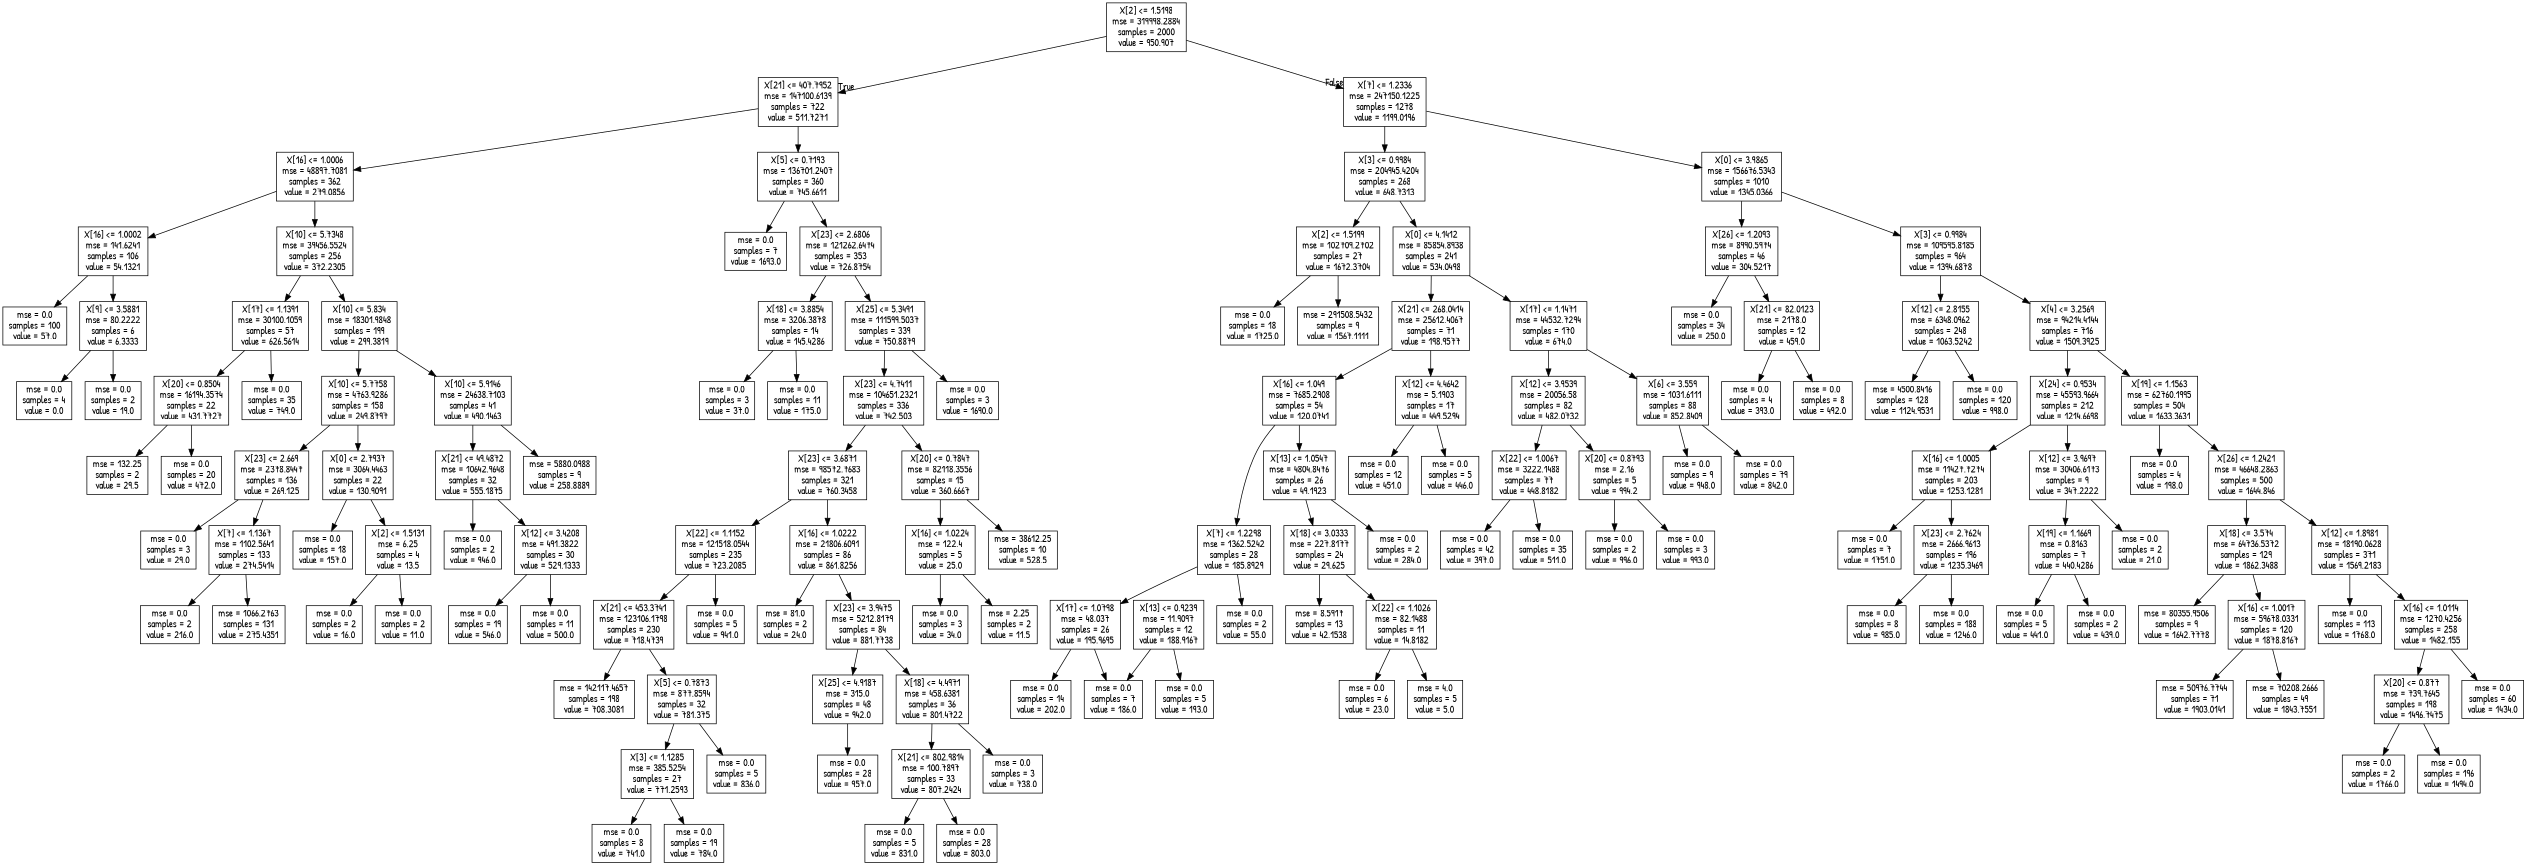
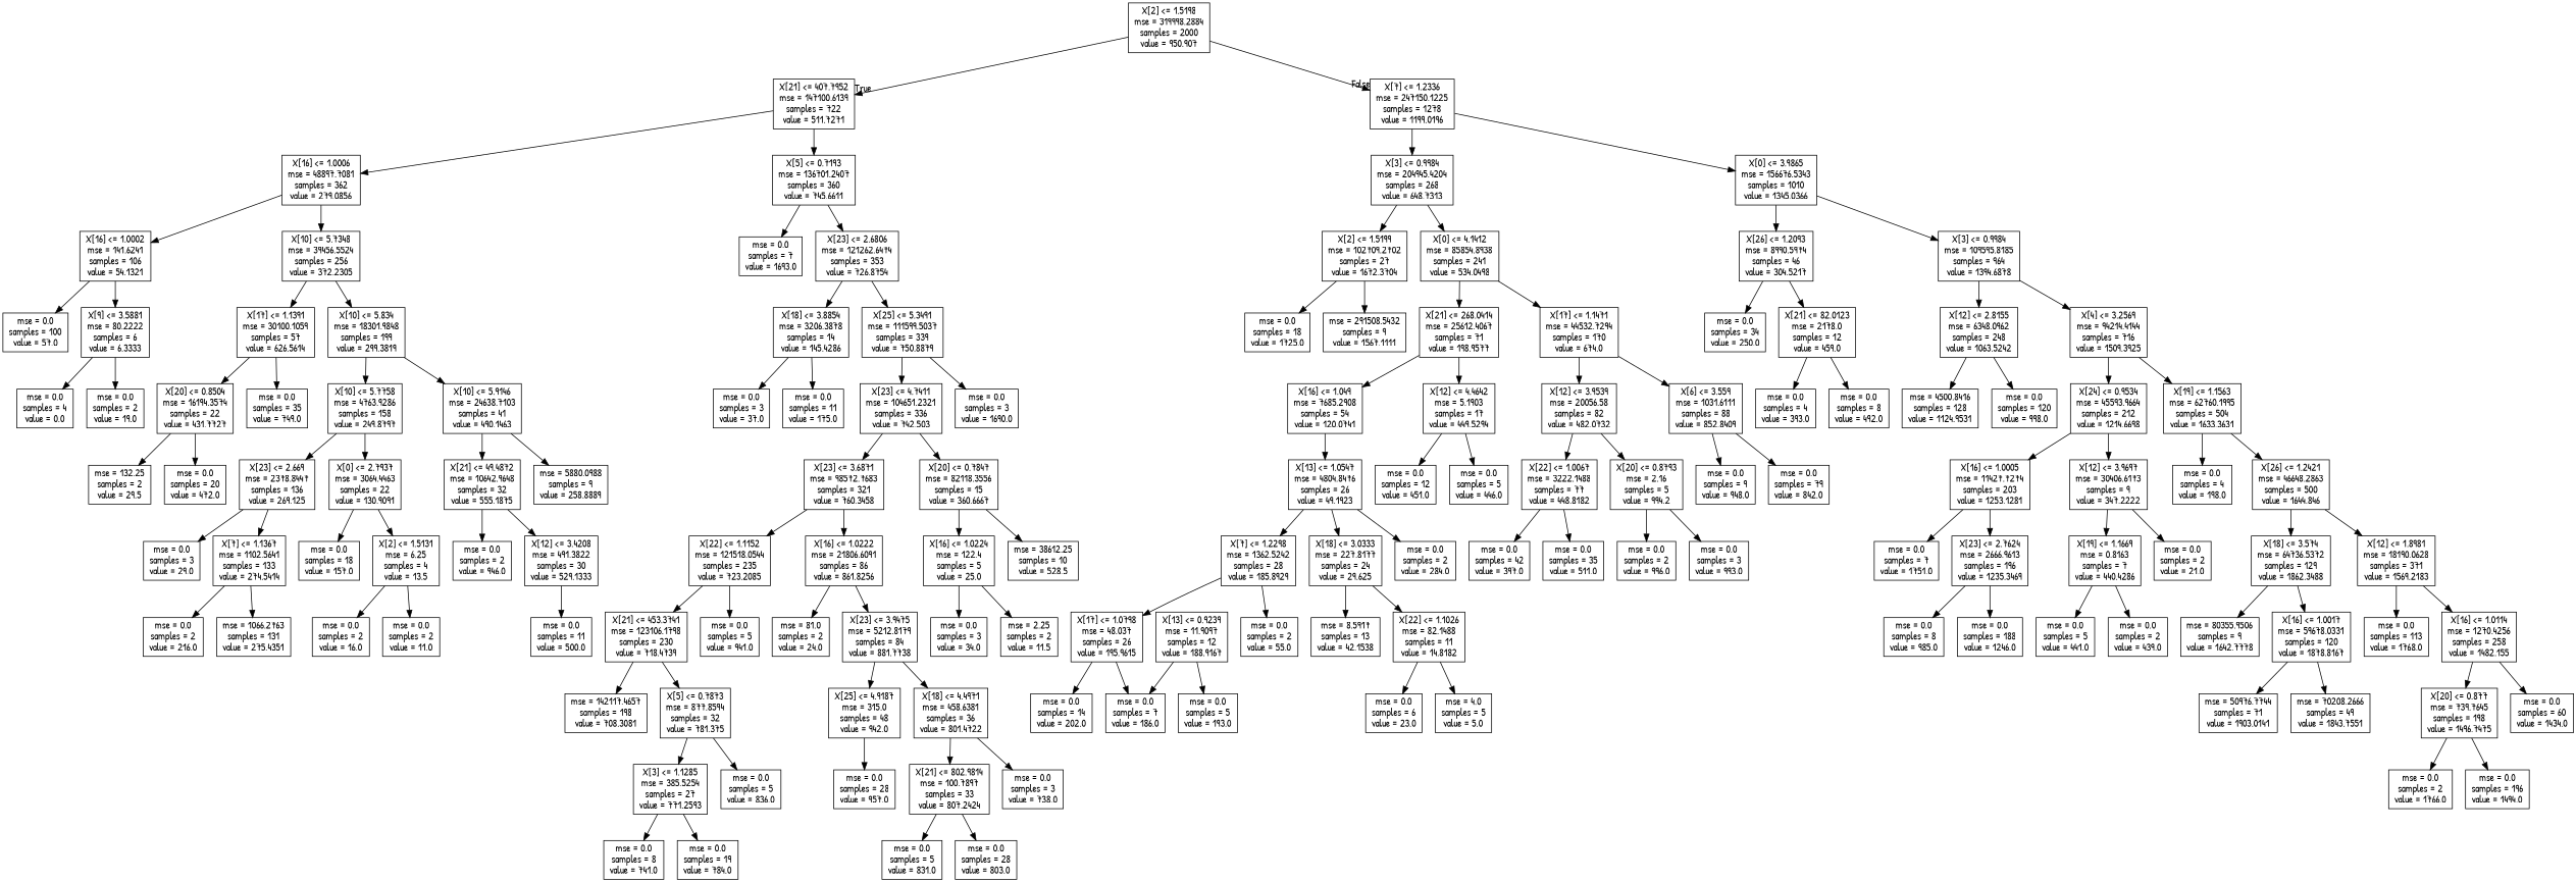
  digraph {
    fontname="Patrick Hand"
    node [fontname="Patrick Hand" shape=box]
    edge [fontname="Patrick Hand"]
    n1 [label="X[2] <= 1.5198\nmse = 319998.2884\nsamples = 2000\nvalue = 950.907"]
    n2 [label="X[21] <= 407.7952\nmse = 147100.6139\nsamples = 722\nvalue = 511.7271"]
    n3 [label="X[7] <= 1.2336\nmse = 247150.1225\nsamples = 1278\nvalue = 1199.0196"]
    n4 [label="X[16] <= 1.0006\nmse = 48897.7081\nsamples = 362\nvalue = 279.0856"]
    n5 [label="X[5] <= 0.7193\nmse = 136701.2407\nsamples = 360\nvalue = 745.6611"]
    n6 [label="X[3] <= 0.9984\nmse = 204945.4204\nsamples = 268\nvalue = 648.7313"]
    n7 [label="X[0] <= 3.9865\nmse = 156676.5343\nsamples = 1010\nvalue = 1345.0366"]
    n8 [label="X[16] <= 1.0002\nmse = 141.6241\nsamples = 106\nvalue = 54.1321"]
    n9 [label="X[10] <= 5.7348\nmse = 39456.5524\nsamples = 256\nvalue = 372.2305"]
    n10 [label="mse = 0.0\nsamples = 7\nvalue = 1693.0"]
    n11 [label="X[23] <= 2.6806\nmse = 121262.6474\nsamples = 353\nvalue = 726.8754"]
    n12 [label="mse = 0.0\nsamples = 100\nvalue = 57.0"]
    n13 [label="X[9] <= 3.5881\nmse = 80.2222\nsamples = 6\nvalue = 6.3333"]
    n14 [label="X[17] <= 1.1391\nmse = 30100.1059\nsamples = 57\nvalue = 626.5614"]
    n15 [label="X[10] <= 5.834\nmse = 18301.9848\nsamples = 199\nvalue = 299.3819"]
    n16 [label="mse = 0.0\nsamples = 4\nvalue = 0.0"]
    n17 [label="mse = 0.0\nsamples = 2\nvalue = 19.0"]
    n18 [label="X[20] <= 0.8504\nmse = 16194.3574\nsamples = 22\nvalue = 431.7727"]
    n19 [label="mse = 0.0\nsamples = 35\nvalue = 749.0"]
    n20 [label="X[10] <= 5.7758\nmse = 4763.9286\nsamples = 158\nvalue = 249.8797"]
    n21 [label="X[10] <= 5.9146\nmse = 24638.7103\nsamples = 41\nvalue = 490.1463"]
    n22 [label="mse = 132.25\nsamples = 2\nvalue = 29.5"]
    n23 [label="mse = 0.0\nsamples = 20\nvalue = 472.0"]
    n24 [label="X[23] <= 2.669\nmse = 2378.8447\nsamples = 136\nvalue = 269.125"]
    n25 [label="X[0] <= 2.7937\nmse = 3064.4463\nsamples = 22\nvalue = 130.9091"]
    n26 [label="X[21] <= 49.4872\nmse = 10642.9648\nsamples = 32\nvalue = 555.1875"]
    n27 [label="mse = 5880.0988\nsamples = 9\nvalue = 258.8889"]
    n28 [label="mse = 0.0\nsamples = 3\nvalue = 29.0"]
    n29 [label="X[7] <= 1.1367\nmse = 1102.5641\nsamples = 133\nvalue = 274.5414"]
    n30 [label="mse = 0.0\nsamples = 18\nvalue = 157.0"]
    n31 [label="X[2] <= 1.5131\nmse = 6.25\nsamples = 4\nvalue = 13.5"]
    n32 [label="mse = 0.0\nsamples = 2\nvalue = 216.0"]
    n33 [label="mse = 1066.2763\nsamples = 131\nvalue = 275.4351"]
    n34 [label="mse = 0.0\nsamples = 2\nvalue = 16.0"]
    n35 [label="mse = 0.0\nsamples = 2\nvalue = 11.0"]
    n36 [label="mse = 0.0\nsamples = 2\nvalue = 946.0"]
    n37 [label="X[12] <= 3.4208\nmse = 491.3822\nsamples = 30\nvalue = 529.1333"]
-   n38 [label="mse = 0.0\nsamples = 19\nvalue = 546.0"]
    n39 [label="mse = 0.0\nsamples = 11\nvalue = 500.0"]
    n40 [label="X[18] <= 3.8854\nmse = 3206.3878\nsamples = 14\nvalue = 145.4286"]
    n41 [label="X[25] <= 5.3491\nmse = 111599.5037\nsamples = 339\nvalue = 750.8879"]
    n42 [label="mse = 0.0\nsamples = 3\nvalue = 37.0"]
    n43 [label="mse = 0.0\nsamples = 11\nvalue = 175.0"]
    n44 [label="X[23] <= 4.7411\nmse = 104651.2321\nsamples = 336\nvalue = 742.503"]
    n45 [label="mse = 0.0\nsamples = 3\nvalue = 1690.0"]
    n46 [label="X[23] <= 3.6871\nmse = 98572.7683\nsamples = 321\nvalue = 760.3458"]
    n47 [label="X[20] <= 0.7847\nmse = 82118.3556\nsamples = 15\nvalue = 360.6667"]
    n48 [label="X[22] <= 1.1152\nmse = 121518.0544\nsamples = 235\nvalue = 723.2085"]
    n49 [label="X[16] <= 1.0222\nmse = 21806.6091\nsamples = 86\nvalue = 861.8256"]
    n50 [label="X[16] <= 1.0224\nmse = 122.4\nsamples = 5\nvalue = 25.0"]
    n51 [label="mse = 38612.25\nsamples = 10\nvalue = 528.5"]
    n52 [label="X[21] <= 453.3741\nmse = 123106.1798\nsamples = 230\nvalue = 718.4739"]
    n53 [label="mse = 0.0\nsamples = 5\nvalue = 941.0"]
    n54 [label="mse = 81.0\nsamples = 2\nvalue = 24.0"]
    n55 [label="X[23] <= 3.9475\nmse = 5212.8179\nsamples = 84\nvalue = 881.7738"]
    n56 [label="mse = 142117.4657\nsamples = 198\nvalue = 708.3081"]
    n57 [label="X[5] <= 0.7873\nmse = 877.8594\nsamples = 32\nvalue = 781.375"]
    n58 [label="X[3] <= 1.1285\nmse = 385.5254\nsamples = 27\nvalue = 771.2593"]
    n59 [label="mse = 0.0\nsamples = 5\nvalue = 836.0"]
    n60 [label="mse = 0.0\nsamples = 8\nvalue = 741.0"]
    n61 [label="mse = 0.0\nsamples = 19\nvalue = 784.0"]
    n62 [label="X[25] <= 4.9187\nmse = 315.0\nsamples = 48\nvalue = 942.0"]
    n63 [label="X[18] <= 4.4971\nmse = 458.6381\nsamples = 36\nvalue = 801.4722"]
    n64 [label="mse = 0.0\nsamples = 28\nvalue = 957.0"]
    n65 [label="X[21] <= 802.9814\nmse = 100.7897\nsamples = 33\nvalue = 807.2424"]
    n66 [label="mse = 0.0\nsamples = 3\nvalue = 738.0"]
    n67 [label="mse = 0.0\nsamples = 5\nvalue = 831.0"]
    n68 [label="mse = 0.0\nsamples = 28\nvalue = 803.0"]
    n69 [label="mse = 0.0\nsamples = 3\nvalue = 34.0"]
    n70 [label="mse = 2.25\nsamples = 2\nvalue = 11.5"]
    n71 [label="X[2] <= 1.5199\nmse = 102709.2702\nsamples = 27\nvalue = 1672.3704"]
    n72 [label="X[0] <= 4.1412\nmse = 85854.8938\nsamples = 241\nvalue = 534.0498"]
    n73 [label="X[26] <= 1.2093\nmse = 8990.5974\nsamples = 46\nvalue = 304.5217"]
    n74 [label="X[3] <= 0.9984\nmse = 109595.8185\nsamples = 964\nvalue = 1394.6878"]
    n75 [label="mse = 0.0\nsamples = 18\nvalue = 1725.0"]
    n76 [label="mse = 291508.5432\nsamples = 9\nvalue = 1567.1111"]
    n77 [label="X[21] <= 268.0414\nmse = 25612.4067\nsamples = 71\nvalue = 198.9577"]
    n78 [label="X[17] <= 1.1471\nmse = 44532.7294\nsamples = 170\nvalue = 674.0"]
    n79 [label="X[16] <= 1.049\nmse = 7685.2908\nsamples = 54\nvalue = 120.0741"]
    n80 [label="X[12] <= 4.4642\nmse = 5.1903\nsamples = 17\nvalue = 449.5294"]
    n81 [label="X[12] <= 3.9539\nmse = 20056.58\nsamples = 82\nvalue = 482.0732"]
    n82 [label="X[6] <= 3.559\nmse = 1031.6111\nsamples = 88\nvalue = 852.8409"]
    n83 [label="X[7] <= 1.2298\nmse = 1362.5242\nsamples = 28\nvalue = 185.8929"]
    n84 [label="X[13] <= 1.0547\nmse = 4804.8476\nsamples = 26\nvalue = 49.1923"]
    n85 [label="mse = 0.0\nsamples = 12\nvalue = 451.0"]
    n86 [label="mse = 0.0\nsamples = 5\nvalue = 446.0"]
-   n87 [label="X[17] <= 1.0798\nmse = 48.037\nsamples = 26\nvalue = 195.9695"]
+   n87 [label="X[17] <= 1.0798\nmse = 48.037\nsamples = 26\nvalue = 195.9615"]
    n88 [label="mse = 0.0\nsamples = 2\nvalue = 55.0"]
    n89 [label="X[18] <= 3.0333\nmse = 227.8177\nsamples = 24\nvalue = 29.625"]
    n90 [label="mse = 0.0\nsamples = 2\nvalue = 284.0"]
    n91 [label="mse = 0.0\nsamples = 14\nvalue = 202.0"]
    n92 [label="mse = 0.0\nsamples = 7\nvalue = 186.0"]
    n93 [label="X[13] <= 0.9239\nmse = 11.9097\nsamples = 12\nvalue = 188.9167"]
    n94 [label="mse = 0.0\nsamples = 5\nvalue = 193.0"]
    n95 [label="mse = 8.5917\nsamples = 13\nvalue = 42.1538"]
    n96 [label="X[22] <= 1.1026\nmse = 82.1488\nsamples = 11\nvalue = 14.8182"]
    n97 [label="mse = 0.0\nsamples = 6\nvalue = 23.0"]
    n98 [label="mse = 4.0\nsamples = 5\nvalue = 5.0"]
    n99 [label="X[22] <= 1.0067\nmse = 3222.1488\nsamples = 77\nvalue = 448.8182"]
    n100 [label="X[20] <= 0.8793\nmse = 2.16\nsamples = 5\nvalue = 994.2"]
    n101 [label="mse = 0.0\nsamples = 9\nvalue = 948.0"]
    n102 [label="mse = 0.0\nsamples = 79\nvalue = 842.0"]
    n103 [label="mse = 0.0\nsamples = 42\nvalue = 397.0"]
    n104 [label="mse = 0.0\nsamples = 35\nvalue = 511.0"]
    n105 [label="mse = 0.0\nsamples = 2\nvalue = 996.0"]
    n106 [label="mse = 0.0\nsamples = 3\nvalue = 993.0"]
    n107 [label="mse = 0.0\nsamples = 34\nvalue = 250.0"]
    n108 [label="X[21] <= 82.0123\nmse = 2178.0\nsamples = 12\nvalue = 459.0"]
    n109 [label="X[12] <= 2.8155\nmse = 6348.0962\nsamples = 248\nvalue = 1063.5242"]
    n110 [label="X[4] <= 3.2569\nmse = 94214.4144\nsamples = 716\nvalue = 1509.3925"]
    n111 [label="mse = 0.0\nsamples = 4\nvalue = 393.0"]
    n112 [label="mse = 0.0\nsamples = 8\nvalue = 492.0"]
    n113 [label="mse = 4500.8416\nsamples = 128\nvalue = 1124.9531"]
    n114 [label="mse = 0.0\nsamples = 120\nvalue = 998.0"]
    n115 [label="X[24] <= 0.9534\nmse = 45593.9664\nsamples = 212\nvalue = 1214.6698"]
    n116 [label="X[19] <= 1.1563\nmse = 62760.1995\nsamples = 504\nvalue = 1633.3631"]
    n117 [label="X[16] <= 1.0005\nmse = 11427.7274\nsamples = 203\nvalue = 1253.1281"]
    n118 [label="X[12] <= 3.9697\nmse = 30406.6173\nsamples = 9\nvalue = 347.2222"]
    n119 [label="mse = 0.0\nsamples = 4\nvalue = 198.0"]
    n120 [label="X[26] <= 1.2421\nmse = 46648.2863\nsamples = 500\nvalue = 1644.846"]
    n121 [label="mse = 0.0\nsamples = 7\nvalue = 1751.0"]
    n122 [label="X[23] <= 2.7624\nmse = 2666.9613\nsamples = 196\nvalue = 1235.3469"]
    n123 [label="X[19] <= 1.1669\nmse = 0.8163\nsamples = 7\nvalue = 440.4286"]
    n124 [label="mse = 0.0\nsamples = 2\nvalue = 21.0"]
    n125 [label="mse = 0.0\nsamples = 8\nvalue = 985.0"]
    n126 [label="mse = 0.0\nsamples = 188\nvalue = 1246.0"]
    n127 [label="mse = 0.0\nsamples = 5\nvalue = 441.0"]
    n128 [label="mse = 0.0\nsamples = 2\nvalue = 439.0"]
    n129 [label="X[18] <= 3.574\nmse = 64736.5372\nsamples = 129\nvalue = 1862.3488"]
    n130 [label="X[12] <= 1.8981\nmse = 18190.0628\nsamples = 371\nvalue = 1569.2183"]
    n131 [label="mse = 80355.9506\nsamples = 9\nvalue = 1642.7778"]
    n132 [label="X[16] <= 1.0017\nmse = 59678.0331\nsamples = 120\nvalue = 1878.8167"]
    n133 [label="mse = 0.0\nsamples = 113\nvalue = 1768.0"]
    n134 [label="X[16] <= 1.0114\nmse = 1270.4256\nsamples = 258\nvalue = 1482.155"]
    n135 [label="mse = 50976.7744\nsamples = 71\nvalue = 1903.0141"]
    n136 [label="mse = 70208.2666\nsamples = 49\nvalue = 1843.7551"]
    n137 [label="X[20] <= 0.877\nmse = 739.7645\nsamples = 198\nvalue = 1496.7475"]
    n138 [label="mse = 0.0\nsamples = 60\nvalue = 1434.0"]
    n139 [label="mse = 0.0\nsamples = 2\nvalue = 1766.0"]
    n140 [label="mse = 0.0\nsamples = 196\nvalue = 1494.0"]
    n1 -> n2 [headlabel=True labelangle=45 labeldistance=2.5]
    n1 -> n3 [headlabel=False labelangle=-45 labeldistance=2.5]
    n2 -> n4
    n2 -> n5
    n3 -> n6
    n3 -> n7
    n4 -> n8
    n4 -> n9
    n5 -> n10
    n5 -> n11
    n6 -> n71
    n6 -> n72
    n7 -> n73
    n7 -> n74
    n8 -> n12
    n8 -> n13
    n9 -> n14
    n9 -> n15
    n11 -> n40
    n11 -> n41
    n13 -> n16
    n13 -> n17
    n14 -> n18
    n14 -> n19
    n15 -> n20
    n15 -> n21
    n18 -> n22
    n18 -> n23
    n20 -> n24
    n20 -> n25
    n21 -> n26
    n21 -> n27
    n24 -> n28
    n24 -> n29
    n25 -> n30
    n25 -> n31
    n26 -> n36
    n26 -> n37
    n29 -> n32
    n29 -> n33
    n31 -> n34
    n31 -> n35
-   n37 -> n38
    n37 -> n39
    n40 -> n42
    n40 -> n43
    n41 -> n44
    n41 -> n45
    n44 -> n46
    n44 -> n47
    n46 -> n48
    n46 -> n49
    n47 -> n50
    n47 -> n51
    n48 -> n52
    n48 -> n53
    n49 -> n54
    n49 -> n55
    n50 -> n69
    n50 -> n70
    n52 -> n56
    n52 -> n57
    n55 -> n62
    n55 -> n63
    n57 -> n58
    n57 -> n59
    n58 -> n60
    n58 -> n61
    n62 -> n64
    n63 -> n65
    n63 -> n66
    n65 -> n67
    n65 -> n68
    n71 -> n75
    n71 -> n76
    n72 -> n77
    n72 -> n78
    n73 -> n107
    n73 -> n108
    n74 -> n109
    n74 -> n110
    n77 -> n79
    n77 -> n80
    n78 -> n81
    n78 -> n82
-   n79 -> n83
+   n84 -> n83
    n79 -> n84
    n80 -> n85
    n80 -> n86
    n81 -> n99
    n81 -> n100
    n82 -> n101
    n82 -> n102
    n83 -> n87
    n83 -> n88
    n84 -> n89
    n84 -> n90
    n87 -> n91
    n87 -> n92
    n89 -> n95
    n89 -> n96
    n93 -> n92
    n93 -> n94
    n96 -> n97
    n96 -> n98
    n99 -> n103
    n99 -> n104
    n100 -> n105
    n100 -> n106
    n108 -> n111
    n108 -> n112
    n109 -> n113
    n109 -> n114
    n110 -> n115
    n110 -> n116
    n115 -> n117
    n115 -> n118
    n116 -> n119
    n116 -> n120
    n117 -> n121
    n117 -> n122
    n118 -> n123
    n118 -> n124
    n120 -> n129
    n120 -> n130
    n122 -> n125
    n122 -> n126
    n123 -> n127
    n123 -> n128
    n129 -> n131
    n129 -> n132
    n130 -> n133
    n130 -> n134
    n132 -> n135
    n132 -> n136
    n134 -> n137
    n134 -> n138
    n137 -> n139
    n137 -> n140
  }
